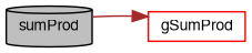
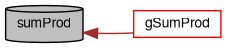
  digraph {
    rankdir=LR
    node [fontname=FreeSans fontsize=10]
    n1 [color=black fillcolor=grey75 fontcolor=black height=0.2 label=sumProd shape=cylinder style=filled width=0.4]
    n2 [color=red height=0.2 label=gSumProd shape=box width=0.4]
-   n2 -> n1 [color=brown dir=back fontname=FreeSans fontsize=10 labelfontname=FreeSans labelfontsize=10 style=solid]
+   n1 -> n2 [color=brown dir=back fontname=FreeSans fontsize=10 labelfontname=FreeSans labelfontsize=10 style=solid]
  }
